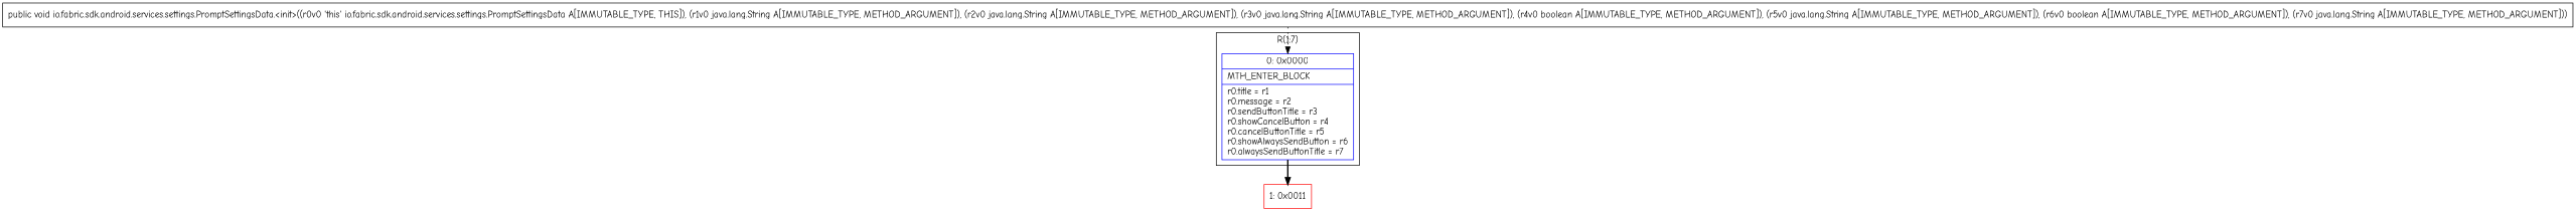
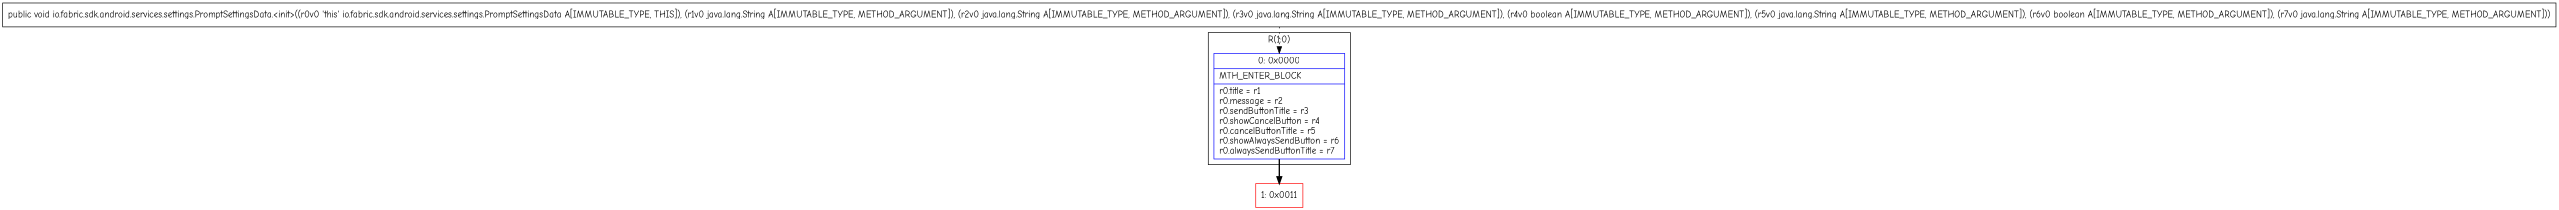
  digraph {
    fontname="Comic Neue"
    node [shape=record fontname="Comic Neue"]
    edge [fontname="Comic Neue"]
    n1 [color=blue label="{0\:\ 0x0000|MTH_ENTER_BLOCK\l|r0.title = r1\lr0.message = r2\lr0.sendButtonTitle = r3\lr0.showCancelButton = r4\lr0.cancelButtonTitle = r5\lr0.showAlwaysSendButton = r6\lr0.alwaysSendButtonTitle = r7\l}"]
    n2 [color=red label="{1\:\ 0x0011}"]
    n3 [label="{public void io.fabric.sdk.android.services.settings.PromptSettingsData.\<init\>((r0v0 'this' io.fabric.sdk.android.services.settings.PromptSettingsData A[IMMUTABLE_TYPE, THIS]), (r1v0 java.lang.String A[IMMUTABLE_TYPE, METHOD_ARGUMENT]), (r2v0 java.lang.String A[IMMUTABLE_TYPE, METHOD_ARGUMENT]), (r3v0 java.lang.String A[IMMUTABLE_TYPE, METHOD_ARGUMENT]), (r4v0 boolean A[IMMUTABLE_TYPE, METHOD_ARGUMENT]), (r5v0 java.lang.String A[IMMUTABLE_TYPE, METHOD_ARGUMENT]), (r6v0 boolean A[IMMUTABLE_TYPE, METHOD_ARGUMENT]), (r7v0 java.lang.String A[IMMUTABLE_TYPE, METHOD_ARGUMENT])) }"]
    subgraph cluster_1 {
-     label="R(1:7)"
+     label="R(1:0)"
      n1
    }
    n1 -> n2 [style=bold]
    n3 -> n1 [style=dotted]
  }
